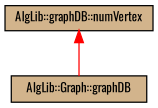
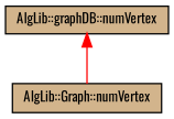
  digraph {
    rankdir=TB
    fontname=Oswald
    node [color=black fillcolor=tan fontname=Oswald fontsize=10 shape=record style=filled]
    n1 [fontcolor=black height=0.2 label="AlgLib::graphDB::numVertex" width=0.4]
-   n2 [height=0.2 label="AlgLib::Graph::graphDB" width=0.4]
+   n2 [height=0.2 label="AlgLib::Graph::numVertex" width=0.4]
    n1 -> n2 [color=red dir=back fontname=Oswald fontsize=10 labelfontname=Helvetica labelfontsize=10 style=solid]
  }
